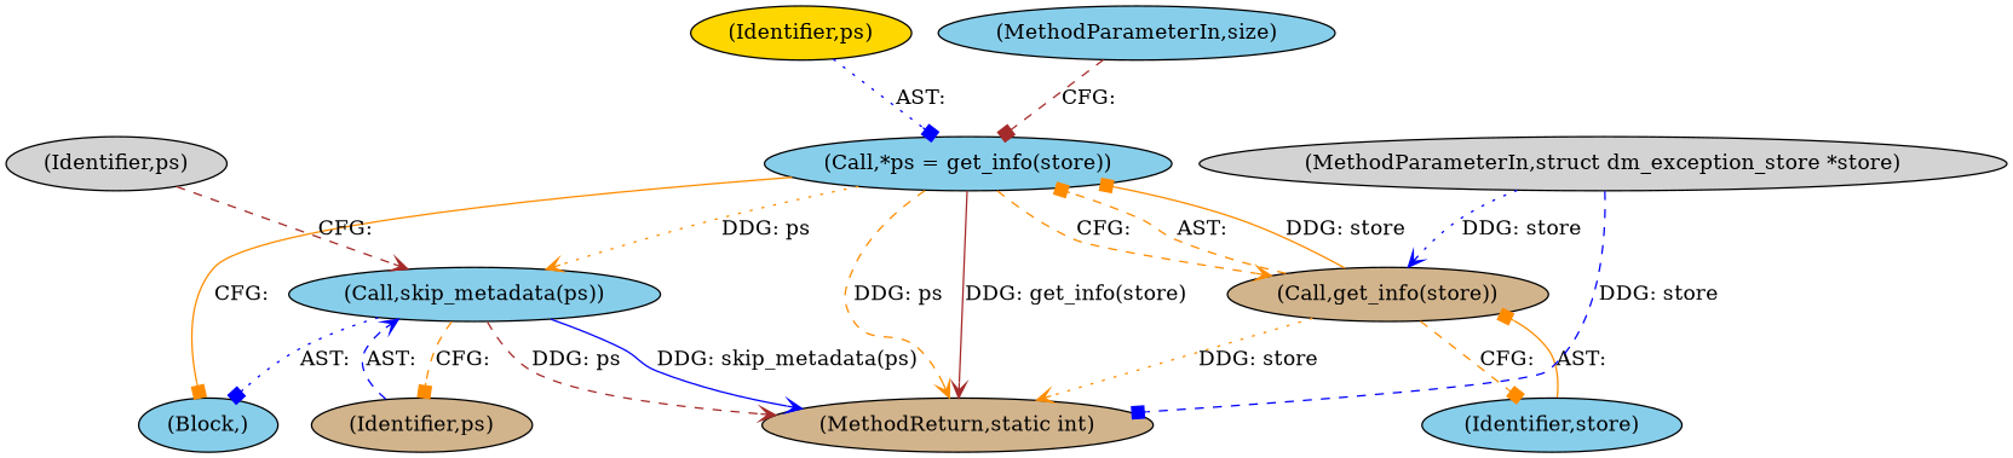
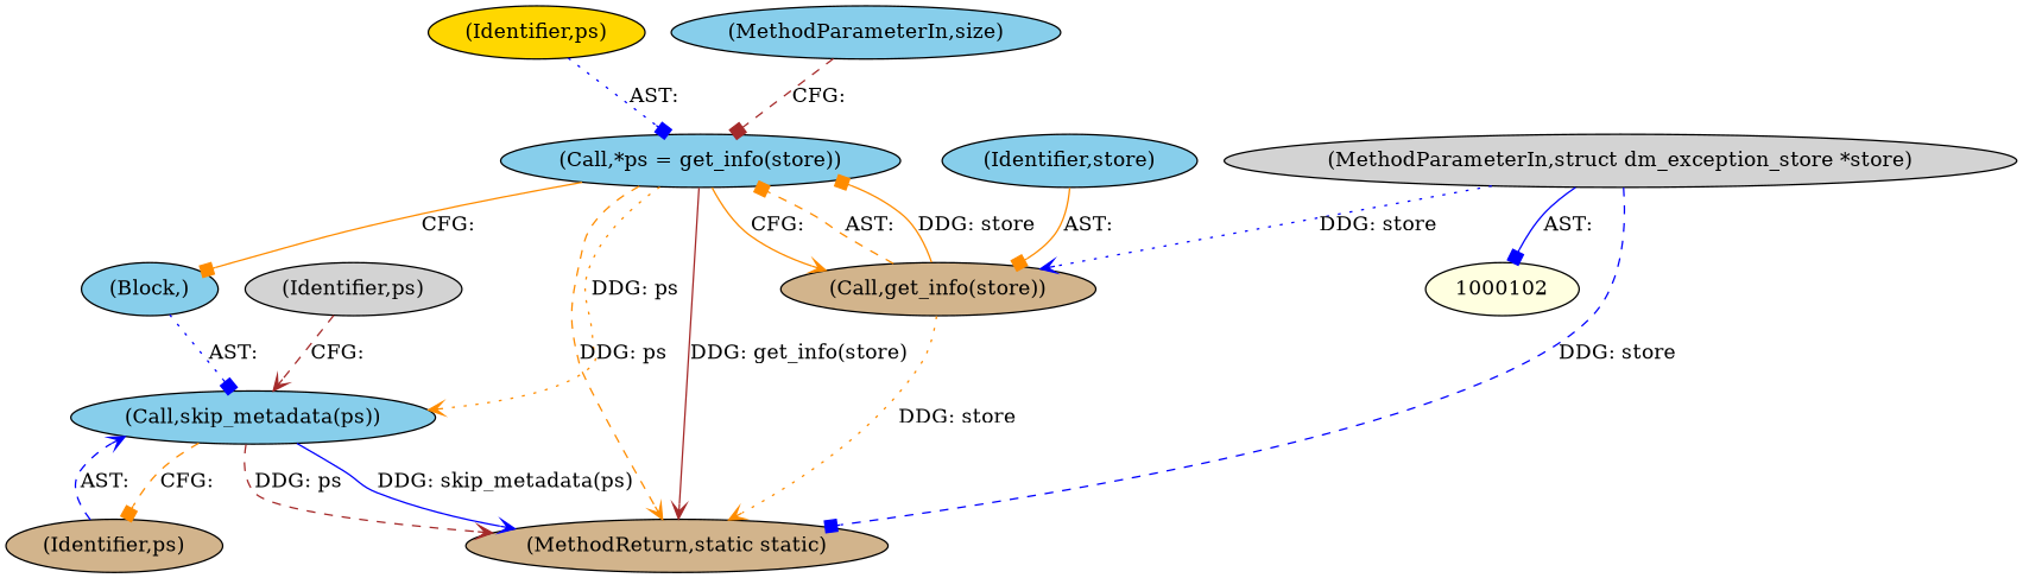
  digraph {
    node [fillcolor=skyblue style=filled]
    edge [arrowhead=box color=darkorange style=dashed]
    n1 [label="(Call,*ps = get_info(store))"]
    n2 [fillcolor=tan label="(Call,get_info(store))"]
    n3 [label="(Call,skip_metadata(ps))"]
-   n4 [fillcolor=tan label="(MethodReturn,static int)"]
+   n4 [fillcolor=tan label="(MethodReturn,static static)"]
    n5 [label="(Block,)"]
    n6 [label="(Identifier,store)"]
    n7 [fillcolor=tan label="(Identifier,ps)"]
    n8 [fillcolor=lightgrey label="(MethodParameterIn,struct dm_exception_store *store)"]
+   1000102 [fillcolor=lightyellow]
    n10 [fillcolor=gold label="(Identifier,ps)"]
    n11 [fillcolor=lightgrey label="(Identifier,ps)"]
    n12 [label="(MethodParameterIn,size)"]
-   n1 -> n2 [arrowhead=vee label="CFG: "]
+   n1 -> n2 [arrowhead=vee label="CFG: " style=solid]
    n1 -> n3 [arrowhead=vee label="DDG: ps" style=dotted]
    n1 -> n4 [arrowhead=vee label="DDG: ps"]
    n1 -> n4 [arrowhead=vee color=brown label="DDG: get_info(store)" style=solid]
    n1 -> n5 [label="CFG: " style=solid]
    n2 -> n1 [label="AST: "]
    n2 -> n1 [label="DDG: store" style=solid]
    n2 -> n4 [arrowhead=vee label="DDG: store" style=dotted]
-   n2 -> n6 [label="CFG: "]
    n3 -> n4 [arrowhead=vee color=brown label="DDG: ps"]
    n3 -> n4 [arrowhead=vee color=blue label="DDG: skip_metadata(ps)" style=solid]
-   n3 -> n5 [color=blue label="AST: " style=dotted]
+   n5 -> n3 [color=blue label="AST: " style=dotted]
    n3 -> n7 [label="CFG: "]
    n6 -> n2 [label="AST: " style=solid]
    n7 -> n3 [arrowhead=vee color=blue label="AST: "]
    n8 -> n2 [arrowhead=vee color=blue label="DDG: store" style=dotted]
    n8 -> n4 [color=blue label="DDG: store"]
+   n8 -> 1000102 [color=blue label="AST: " style=solid]
    n10 -> n1 [color=blue label="AST: " style=dotted]
    n11 -> n3 [arrowhead=vee color=brown label="CFG: "]
    n12 -> n1 [color=brown label="CFG: "]
  }
